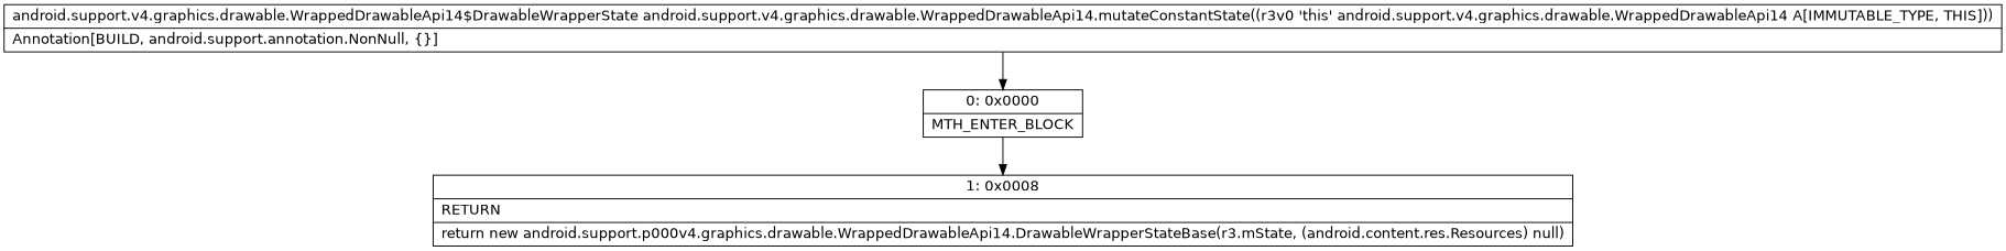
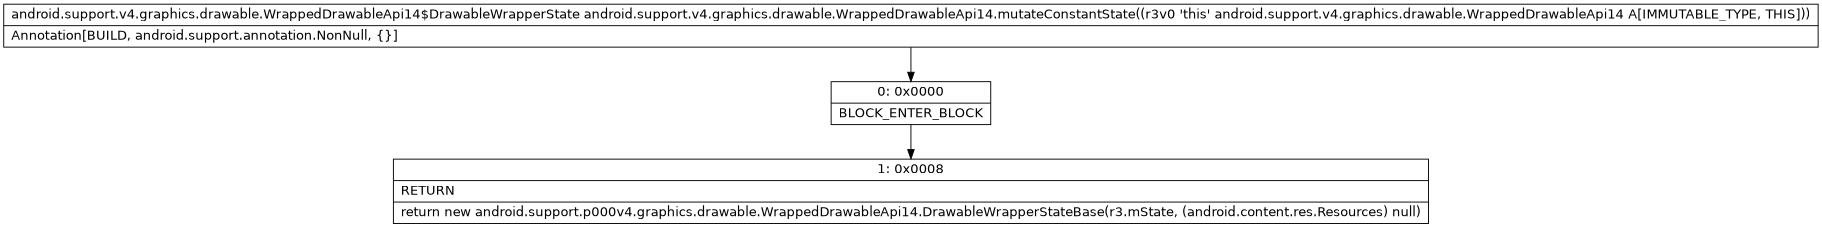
  digraph {
    fontname="DejaVu Sans"
    node [shape=record fontname="DejaVu Sans"]
    edge [fontname="DejaVu Sans"]
-   n1 [label="{0\:\ 0x0000|MTH_ENTER_BLOCK\l}"]
+   n1 [label="{0\:\ 0x0000|BLOCK_ENTER_BLOCK\l}"]
    n2 [label="{1\:\ 0x0008|RETURN\l|return new android.support.p000v4.graphics.drawable.WrappedDrawableApi14.DrawableWrapperStateBase(r3.mState, (android.content.res.Resources) null)\l}"]
    n3 [label="{android.support.v4.graphics.drawable.WrappedDrawableApi14$DrawableWrapperState android.support.v4.graphics.drawable.WrappedDrawableApi14.mutateConstantState((r3v0 'this' android.support.v4.graphics.drawable.WrappedDrawableApi14 A[IMMUTABLE_TYPE, THIS]))  | Annotation[BUILD, android.support.annotation.NonNull, \{\}]\l}"]
    n1 -> n2
    n3 -> n1
  }
